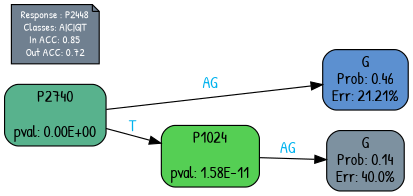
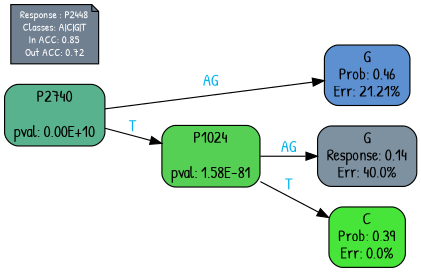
  digraph {
    fontname="Patrick Hand"
    rankdir=LR
    ranksep=equally
    splines=polylines
    node [color=black fontname="Patrick Hand" shape=box style="filled, rounded"]
    edge [fontcolor=deepskyblue2 fontname="Patrick Hand"]
-   n1 [fillcolor="#7d91a0" label="G\nProb: 0.14\nErr: 40.0%"]
+   n1 [fillcolor="#7d91a0" label="G\nResponse: 0.14\nErr: 40.0%"]
+   n2 [fillcolor="#47e539" label="C\nProb: 0.39\nErr: 0.0%"]
    n3 [fillcolor="#5c90d0" label="G\nProb: 0.46\nErr: 21.21%"]
    n4 [align=left fillcolor=slategray fontcolor=white fontsize=10 label="Response : P2448\nClasses: A|C|G|T\nIn ACC: 0.85\nOut ACC: 0.72\n" shape=note style=filled]
-   n5 [fillcolor="#58b28d" label="P2740\n\npval: 0.00E+00"]
-   n6 [fillcolor="#55cf54" label="P1024\n\npval: 1.58E-11"]
+   n5 [fillcolor="#58b28d" label="P2740\n\npval: 0.00E+10"]
+   n6 [fillcolor="#55cf54" label="P1024\n\npval: 1.58E-81"]
    subgraph sub_1 {
      rank=same
      n1
+     n2
      n3
    }
    subgraph sub_2 {
      rank=same
      n4
      n5
    }
    n5 -> n3 [label=AG]
    n5 -> n6 [label=T]
    n6 -> n1 [label=AG]
+   n6 -> n2 [label=T]
  }
